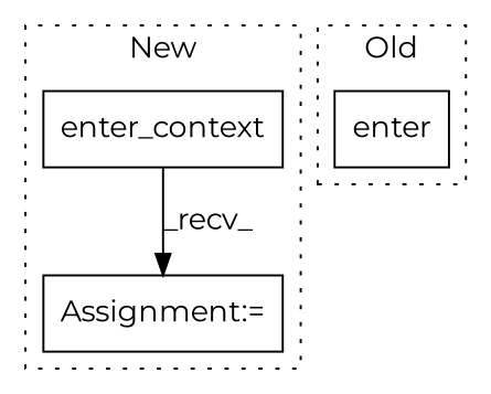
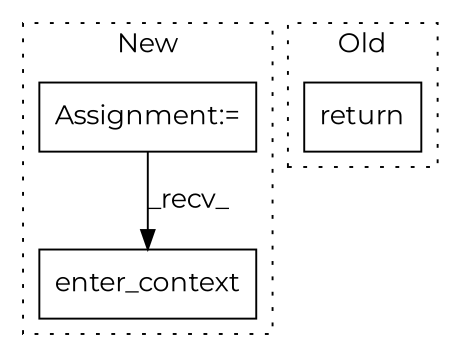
  digraph {
    fontname=Montserrat
    node [shape=box fontname=Montserrat]
    n1 [a=32 l="14,1" label=enter_context s="5863,5893"]
    n2 [a=7 l=5 label="Assignment:=" s=5825]
-   n3 [a=41 l=7 label=enter s=5653]
+   n3 [a=41 l=7 label=return s=5653]
    subgraph cluster_1 {
      label=New
      style=dotted
      n1
      n2
    }
    subgraph cluster_2 {
      label=Old
      style=dotted
      n3
    }
-   n1 -> n2 [label=_recv_ fontname=Montserrat]
+   n2 -> n1 [label=_recv_ fontname=Montserrat]
  }
